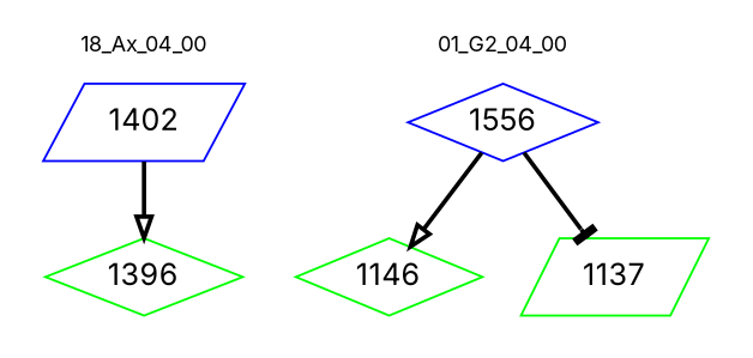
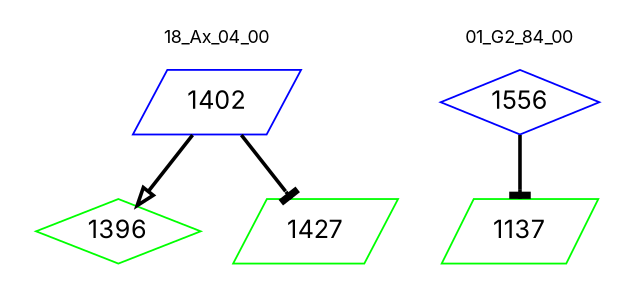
  digraph {
    fontname=Inter
    node [color=green fontname=Inter shape=parallelogram]
    edge [arrowhead=onormal color=black fontname=Inter style=bold]
    n1 [color=blue label=1402]
    n2 [label=1396 shape=diamond]
+   n3 [label=1427]
    n4 [color=blue label=1556 shape=diamond]
-   n5 [label=1146 shape=diamond]
    n6 [label=1137]
    subgraph cluster_1 {
      color=white
      fontsize=10
      label="18_Ax_04_00"
      n1
      n2
+     n3
    }
    subgraph cluster_2 {
      color=white
      fontsize=10
-     label="01_G2_04_00"
+     label="01_G2_84_00"
      n4
-     n5
      n6
    }
    n1 -> n2
-   n4 -> n5
+   n1 -> n3 [arrowhead=tee]
    n4 -> n6 [arrowhead=tee]
  }
